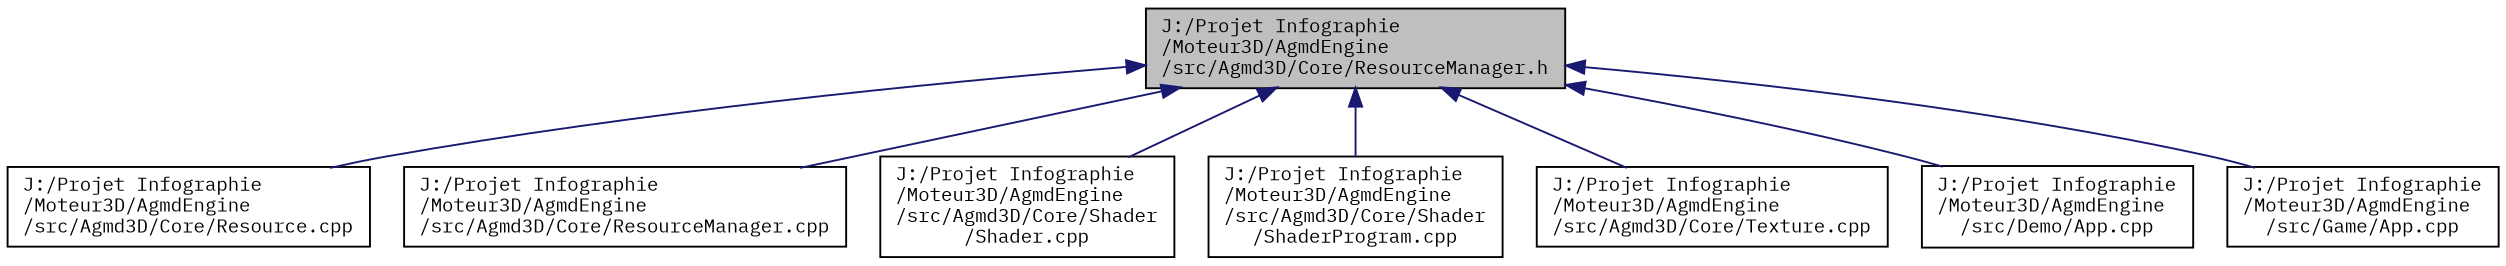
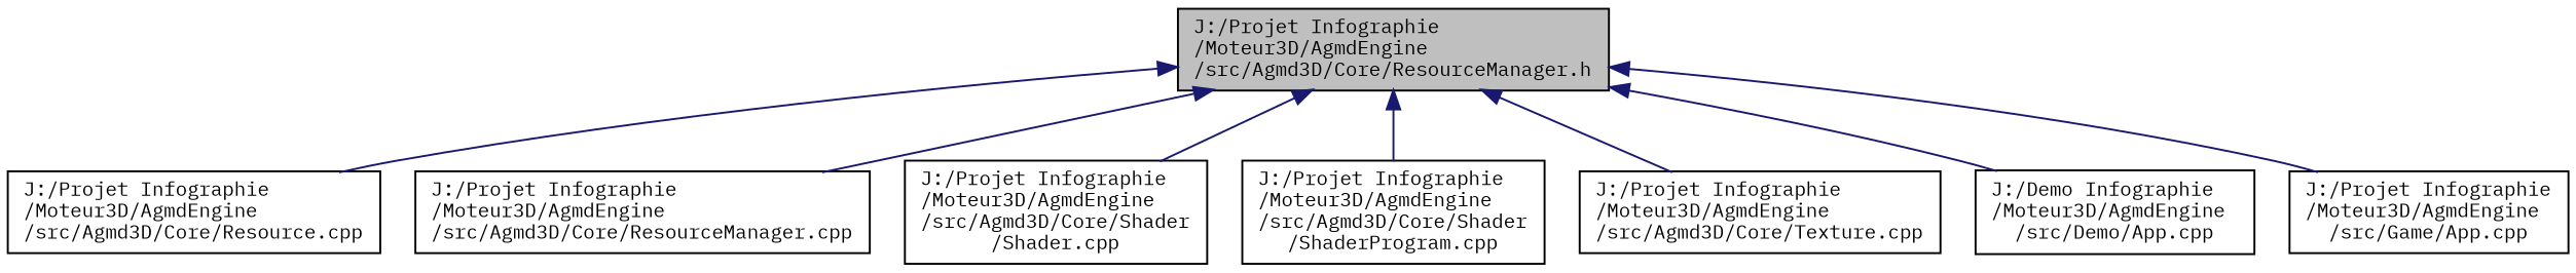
  digraph {
    fontname="IBM Plex Mono"
    node [color=black fillcolor=white fontname="IBM Plex Mono" fontsize=10 shape=record style=filled]
    edge [color=midnightblue dir=back fontname="IBM Plex Mono" fontsize=10 labelfontname=Helvetica labelfontsize=10 style=solid]
    n1 [fillcolor=grey75 fontcolor=black height=0.2 label="J:/Projet Infographie\l/Moteur3D/AgmdEngine\l/src/Agmd3D/Core/ResourceManager.h" width=0.4]
    n2 [height=0.2 label="J:/Projet Infographie\l/Moteur3D/AgmdEngine\l/src/Agmd3D/Core/Resource.cpp" width=0.4]
    n3 [height=0.2 label="J:/Projet Infographie\l/Moteur3D/AgmdEngine\l/src/Agmd3D/Core/ResourceManager.cpp" width=0.4]
    n4 [height=0.2 label="J:/Projet Infographie\l/Moteur3D/AgmdEngine\l/src/Agmd3D/Core/Shader\l/Shader.cpp" width=0.4]
    n5 [height=0.2 label="J:/Projet Infographie\l/Moteur3D/AgmdEngine\l/src/Agmd3D/Core/Shader\l/ShaderProgram.cpp" width=0.4]
    n6 [height=0.2 label="J:/Projet Infographie\l/Moteur3D/AgmdEngine\l/src/Agmd3D/Core/Texture.cpp" width=0.4]
-   n7 [height=0.2 label="J:/Projet Infographie\l/Moteur3D/AgmdEngine\l/src/Demo/App.cpp" width=0.4]
+   n7 [height=0.2 label="J:/Demo Infographie\l/Moteur3D/AgmdEngine\l/src/Demo/App.cpp" width=0.4]
    n8 [height=0.2 label="J:/Projet Infographie\l/Moteur3D/AgmdEngine\l/src/Game/App.cpp" width=0.4]
    n1 -> n2
    n1 -> n3
    n1 -> n4
    n1 -> n5
    n1 -> n6
    n1 -> n7
    n1 -> n8
  }
